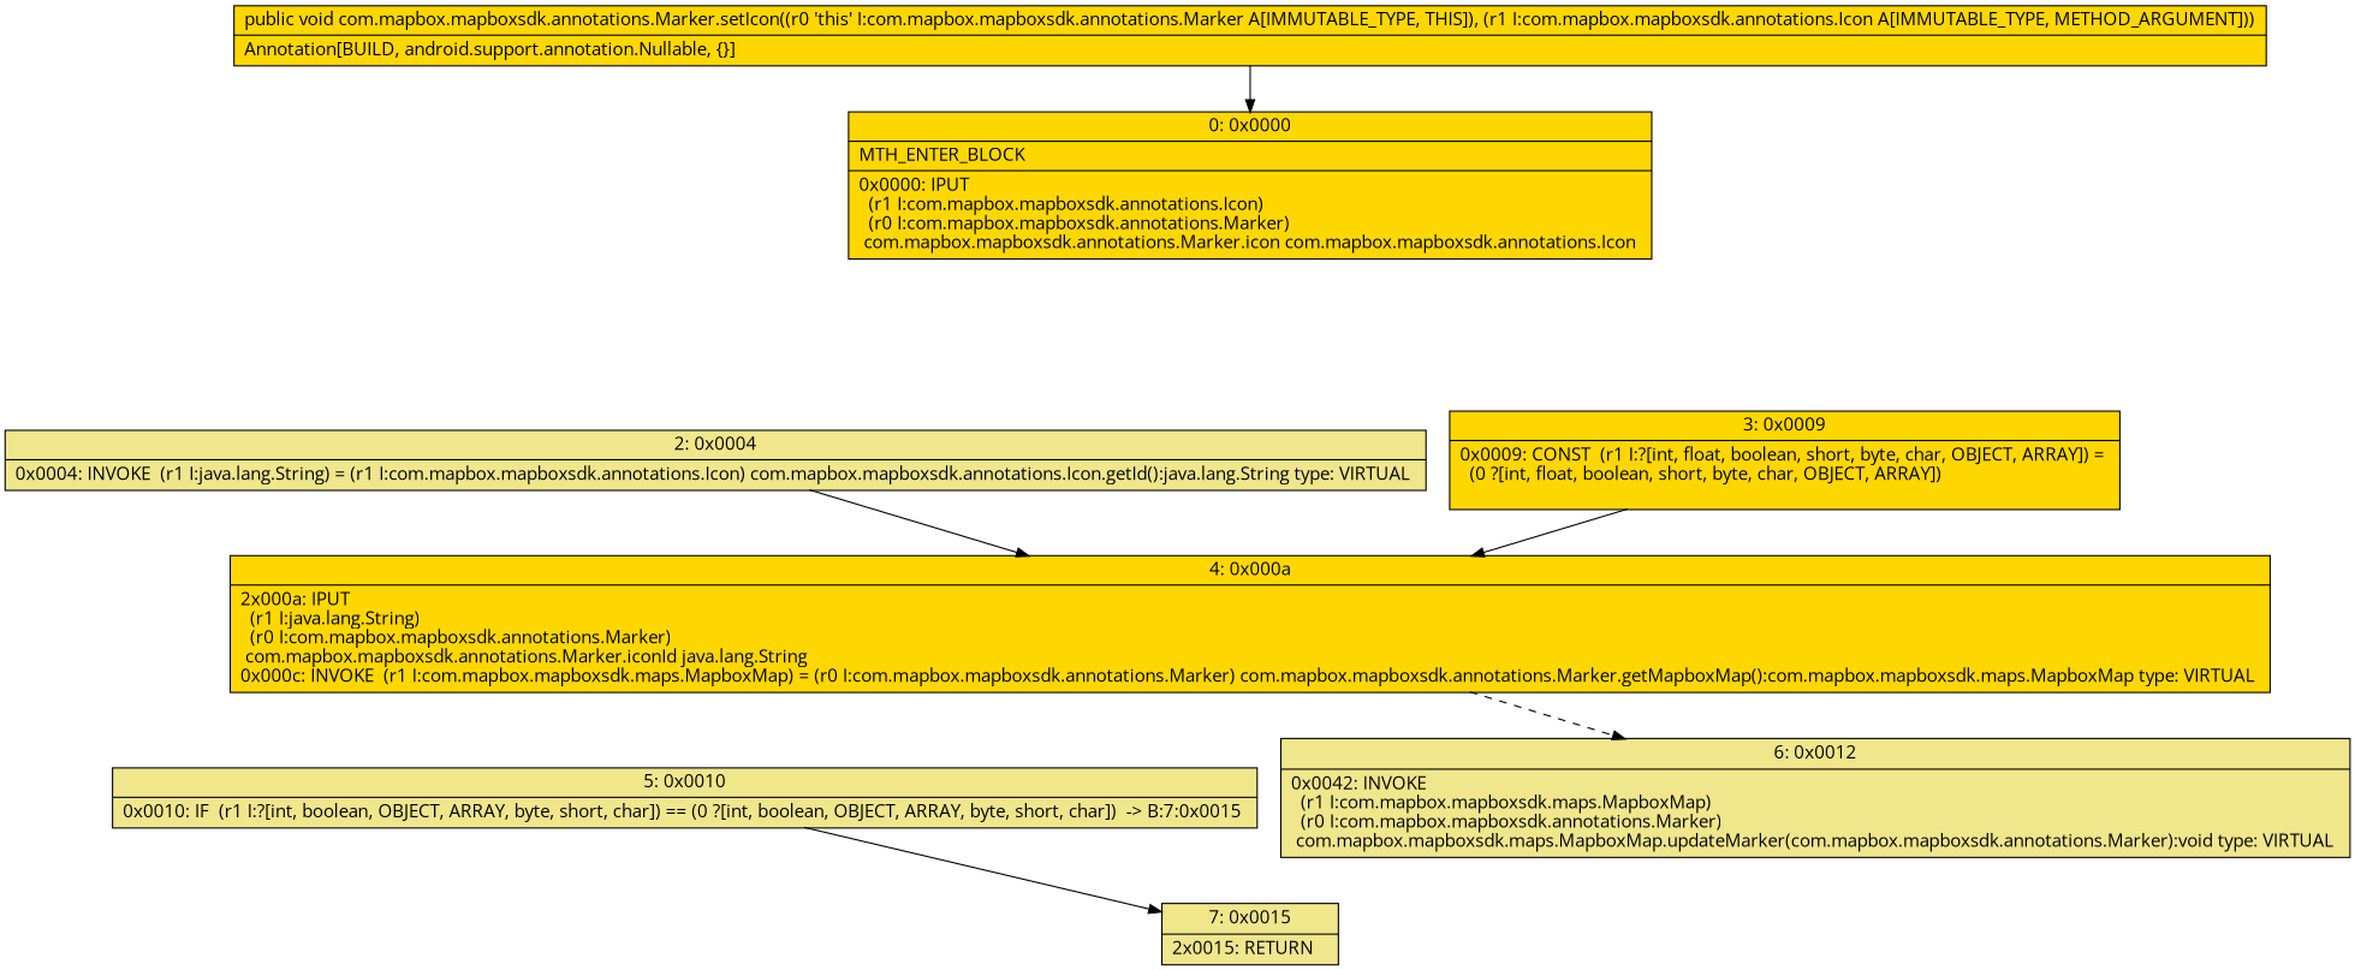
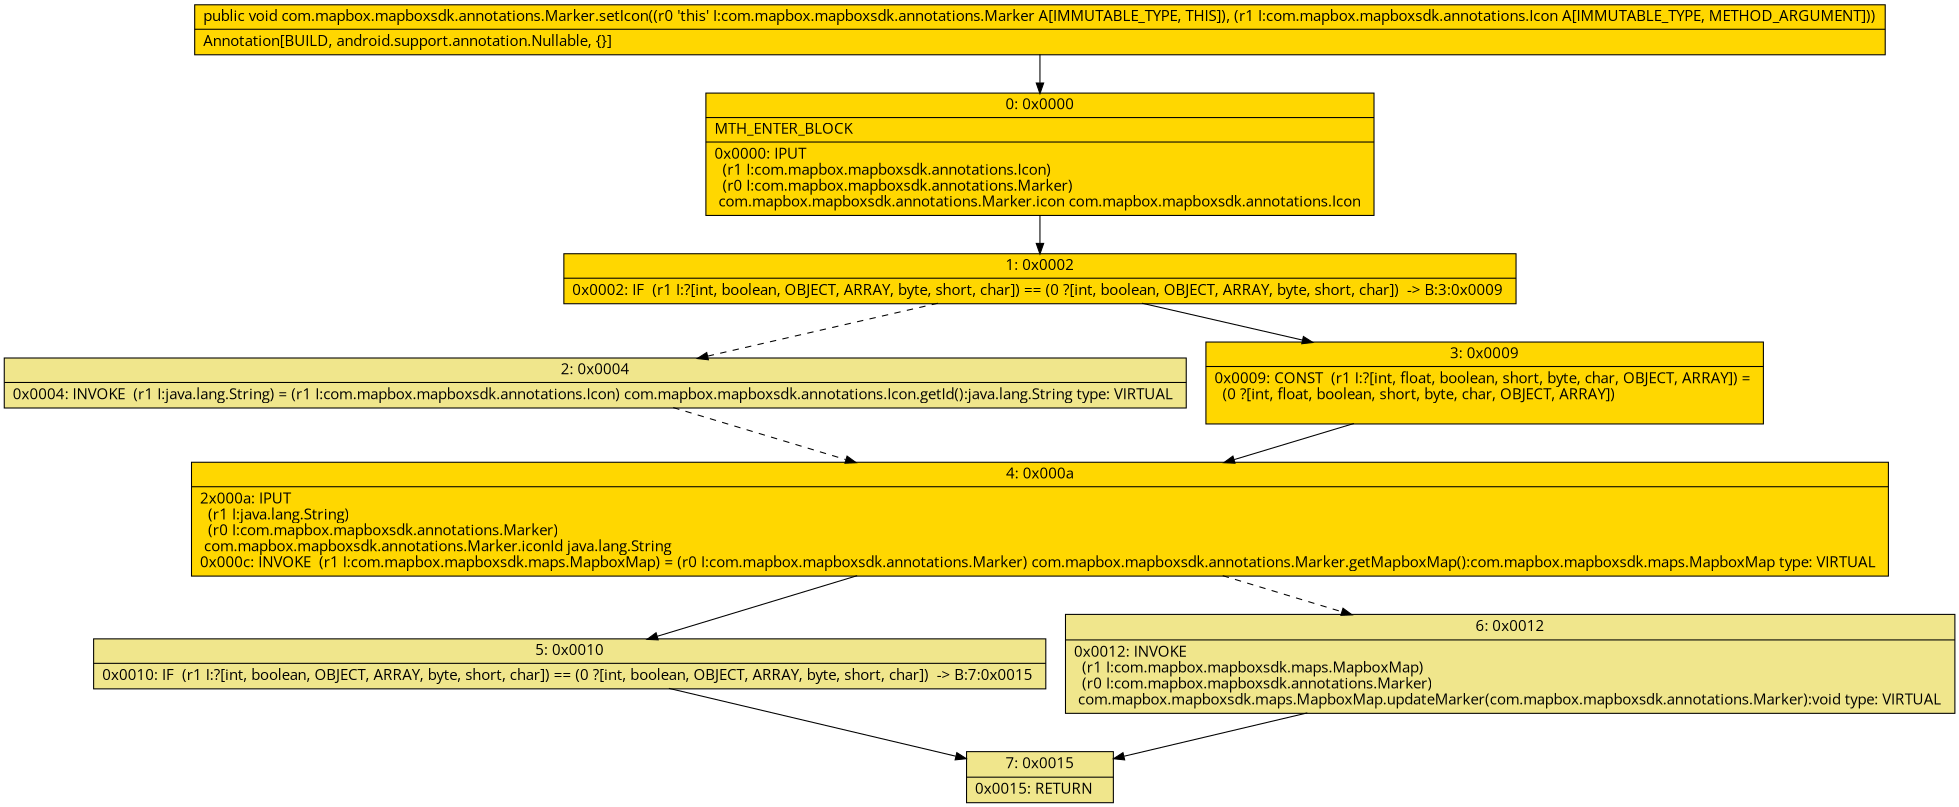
  digraph {
    fontname="Open Sans"
    node [fillcolor=gold fontname="Open Sans" shape=record style=filled]
    edge [fontname="Open Sans"]
    n1 [label="{0\:\ 0x0000|MTH_ENTER_BLOCK\l|0x0000: IPUT  \l  (r1 I:com.mapbox.mapboxsdk.annotations.Icon)\l  (r0 I:com.mapbox.mapboxsdk.annotations.Marker)\l com.mapbox.mapboxsdk.annotations.Marker.icon com.mapbox.mapboxsdk.annotations.Icon \l}"]
+   n2 [label="{1\:\ 0x0002|0x0002: IF  (r1 I:?[int, boolean, OBJECT, ARRAY, byte, short, char]) == (0 ?[int, boolean, OBJECT, ARRAY, byte, short, char])  \-\> B:3:0x0009 \l}"]
    n3 [fillcolor=khaki label="{2\:\ 0x0004|0x0004: INVOKE  (r1 I:java.lang.String) = (r1 I:com.mapbox.mapboxsdk.annotations.Icon) com.mapbox.mapboxsdk.annotations.Icon.getId():java.lang.String type: VIRTUAL \l}"]
    n4 [label="{3\:\ 0x0009|0x0009: CONST  (r1 I:?[int, float, boolean, short, byte, char, OBJECT, ARRAY]) = \l  (0 ?[int, float, boolean, short, byte, char, OBJECT, ARRAY])\l \l}"]
    n5 [label="{4\:\ 0x000a|2x000a: IPUT  \l  (r1 I:java.lang.String)\l  (r0 I:com.mapbox.mapboxsdk.annotations.Marker)\l com.mapbox.mapboxsdk.annotations.Marker.iconId java.lang.String \l0x000c: INVOKE  (r1 I:com.mapbox.mapboxsdk.maps.MapboxMap) = (r0 I:com.mapbox.mapboxsdk.annotations.Marker) com.mapbox.mapboxsdk.annotations.Marker.getMapboxMap():com.mapbox.mapboxsdk.maps.MapboxMap type: VIRTUAL \l}"]
    n6 [fillcolor=khaki label="{5\:\ 0x0010|0x0010: IF  (r1 I:?[int, boolean, OBJECT, ARRAY, byte, short, char]) == (0 ?[int, boolean, OBJECT, ARRAY, byte, short, char])  \-\> B:7:0x0015 \l}"]
-   n7 [fillcolor=khaki label="{6\:\ 0x0012|0x0042: INVOKE  \l  (r1 I:com.mapbox.mapboxsdk.maps.MapboxMap)\l  (r0 I:com.mapbox.mapboxsdk.annotations.Marker)\l com.mapbox.mapboxsdk.maps.MapboxMap.updateMarker(com.mapbox.mapboxsdk.annotations.Marker):void type: VIRTUAL \l}"]
-   n8 [fillcolor=khaki label="{7\:\ 0x0015|2x0015: RETURN   \l}"]
+   n7 [fillcolor=khaki label="{6\:\ 0x0012|0x0012: INVOKE  \l  (r1 I:com.mapbox.mapboxsdk.maps.MapboxMap)\l  (r0 I:com.mapbox.mapboxsdk.annotations.Marker)\l com.mapbox.mapboxsdk.maps.MapboxMap.updateMarker(com.mapbox.mapboxsdk.annotations.Marker):void type: VIRTUAL \l}"]
+   n8 [fillcolor=khaki label="{7\:\ 0x0015|0x0015: RETURN   \l}"]
    n9 [label="{public void com.mapbox.mapboxsdk.annotations.Marker.setIcon((r0 'this' I:com.mapbox.mapboxsdk.annotations.Marker A[IMMUTABLE_TYPE, THIS]), (r1 I:com.mapbox.mapboxsdk.annotations.Icon A[IMMUTABLE_TYPE, METHOD_ARGUMENT]))  | Annotation[BUILD, android.support.annotation.Nullable, \{\}]\l}"]
-   n3 -> n5
+   n1 -> n2
+   n2 -> n3 [style=dashed]
+   n2 -> n4
+   n3 -> n5 [style=dashed]
    n4 -> n5
+   n5 -> n6
    n5 -> n7 [style=dashed]
    n6 -> n8
+   n7 -> n8
    n9 -> n1
  }
